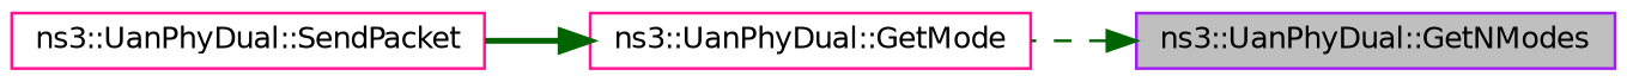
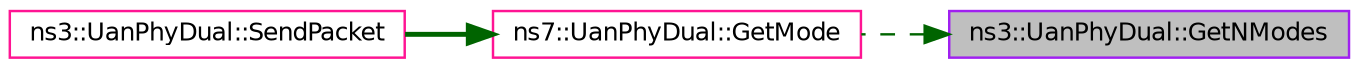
  digraph {
    rankdir=RL
    node [color=deeppink fillcolor=white fontname=Helvetica fontsize=10 shape=record style=filled]
    edge [color=darkgreen dir=back fontname=Helvetica fontsize=10 labelfontname=Helvetica labelfontsize=10]
    n1 [color=purple fillcolor=grey75 fontcolor=black height=0.2 label="ns3::UanPhyDual::GetNModes" width=0.4]
-   n2 [height=0.2 label="ns3::UanPhyDual::GetMode" width=0.4]
+   n2 [height=0.2 label="ns7::UanPhyDual::GetMode" width=0.4]
    n3 [height=0.2 label="ns3::UanPhyDual::SendPacket" width=0.4]
    n1 -> n2 [style=dashed]
    n2 -> n3 [style=bold]
  }
